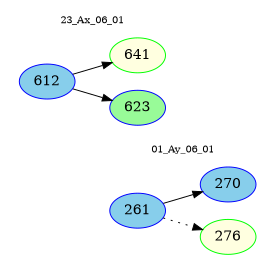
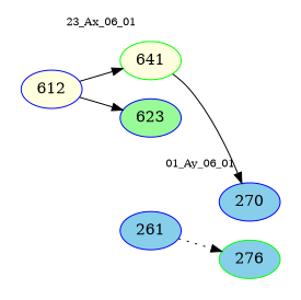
  digraph {
    rankdir=LR
    node [color=blue fillcolor=skyblue style=filled]
    edge [color=black style=solid]
-   n1 [label=612]
+   n1 [fillcolor=lightyellow label=612]
    n2 [fillcolor=palegreen label=623]
    n3 [color=green fillcolor=lightyellow label=641]
    n4 [label=261]
-   n5 [color=green fillcolor=lightyellow label=276]
+   n5 [color=green label=276]
    n6 [label=270]
    subgraph cluster_1 {
      color=white
      fontsize=10
      label="23_Ax_06_01"
      n1
      n2
      n3
    }
    subgraph cluster_2 {
      color=white
      fontsize=10
      label="01_Ay_06_01"
      n4
      n5
      n6
    }
    n1 -> n2
    n1 -> n3
    n4 -> n5 [style=dotted]
-   n4 -> n6
+   n3 -> n6
  }
